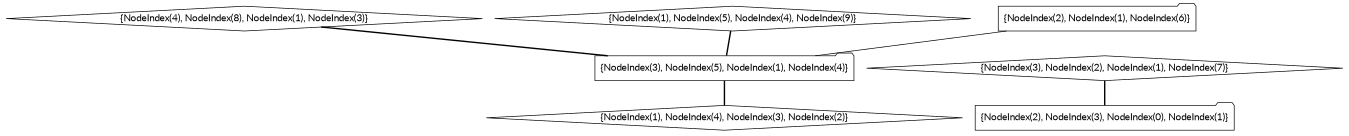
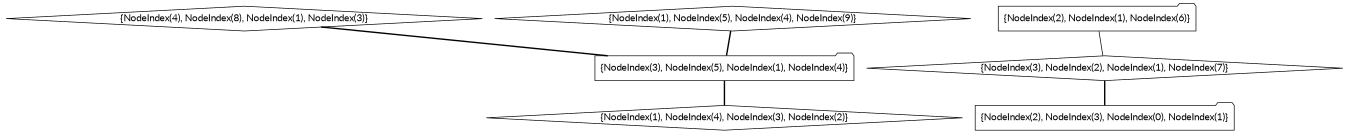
  graph {
    fontname=Lato
    node [fontname=Lato shape=diamond]
    edge [fontname=Lato style=bold]
    n1 [label="{NodeIndex(2), NodeIndex(3), NodeIndex(0), NodeIndex(1)}" shape=folder]
    n2 [label="{NodeIndex(1), NodeIndex(4), NodeIndex(3), NodeIndex(2)}"]
    n3 [label="{NodeIndex(3), NodeIndex(5), NodeIndex(1), NodeIndex(4)}" shape=folder]
    n4 [label="{NodeIndex(4), NodeIndex(8), NodeIndex(1), NodeIndex(3)}"]
    n5 [label="{NodeIndex(3), NodeIndex(2), NodeIndex(1), NodeIndex(7)}"]
    n6 [label="{NodeIndex(2), NodeIndex(1), NodeIndex(6)}" shape=folder]
    n7 [label="{NodeIndex(1), NodeIndex(5), NodeIndex(4), NodeIndex(9)}"]
    n3 -- n2
    n4 -- n3
    n5 -- n1
-   n6 -- n3 [style=solid]
+   n6 -- n5 [style=solid]
    n7 -- n3
  }
